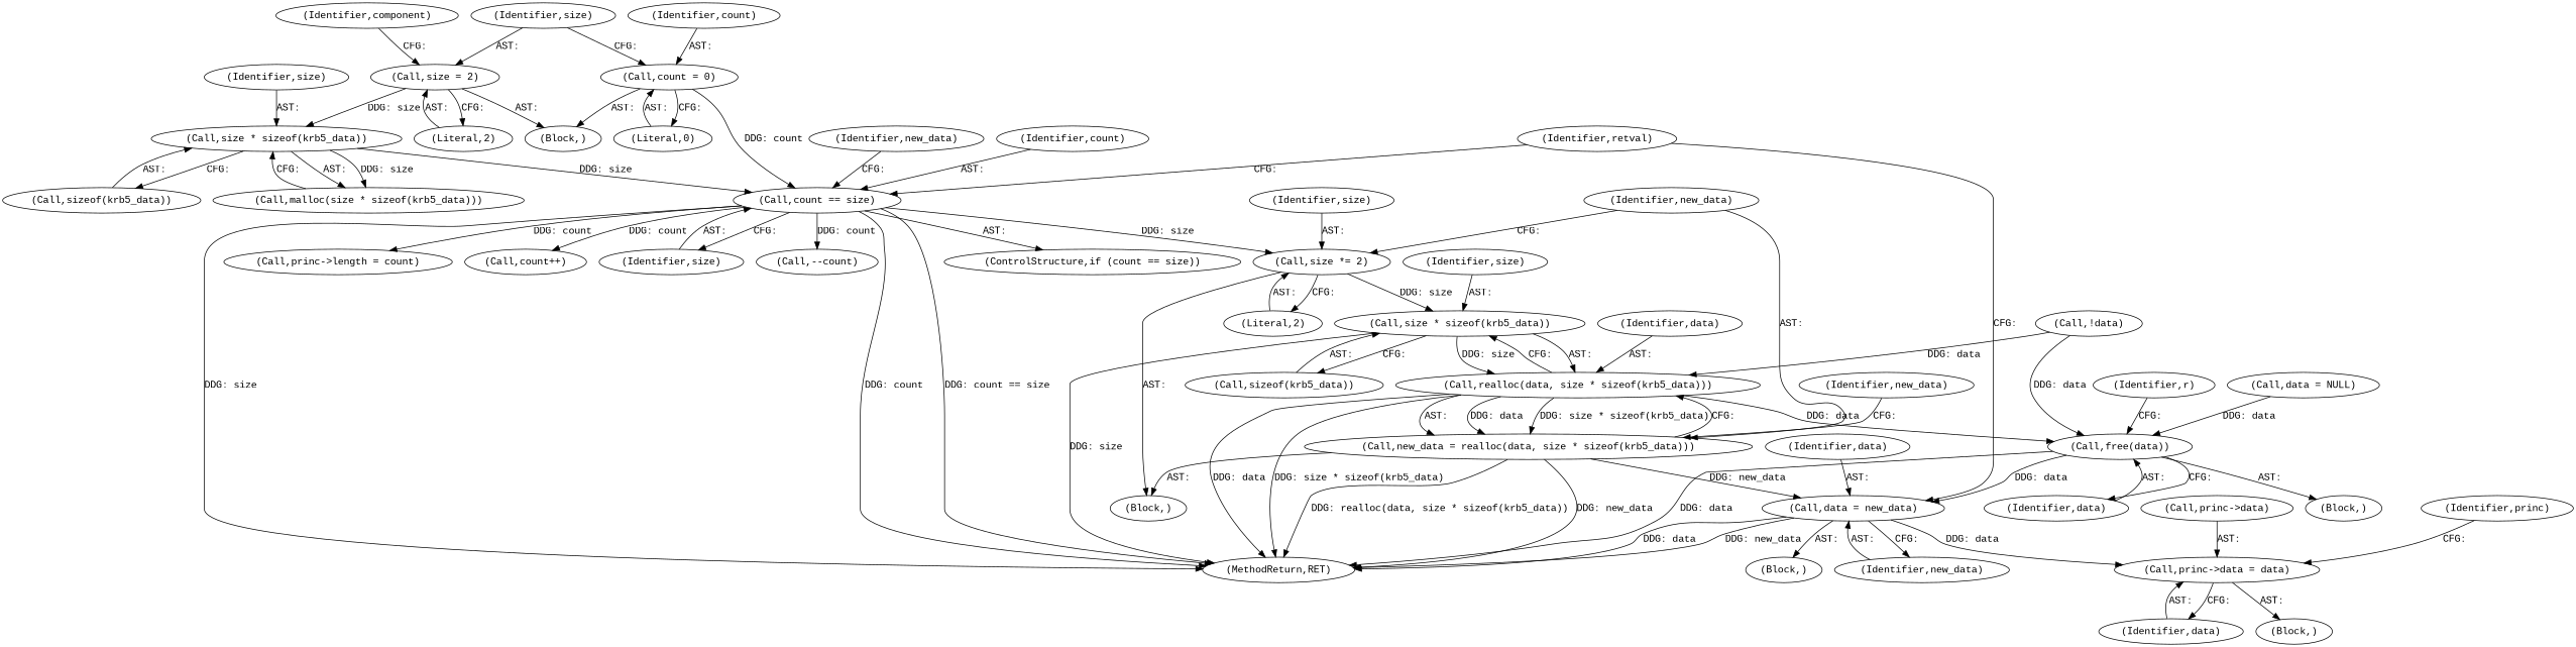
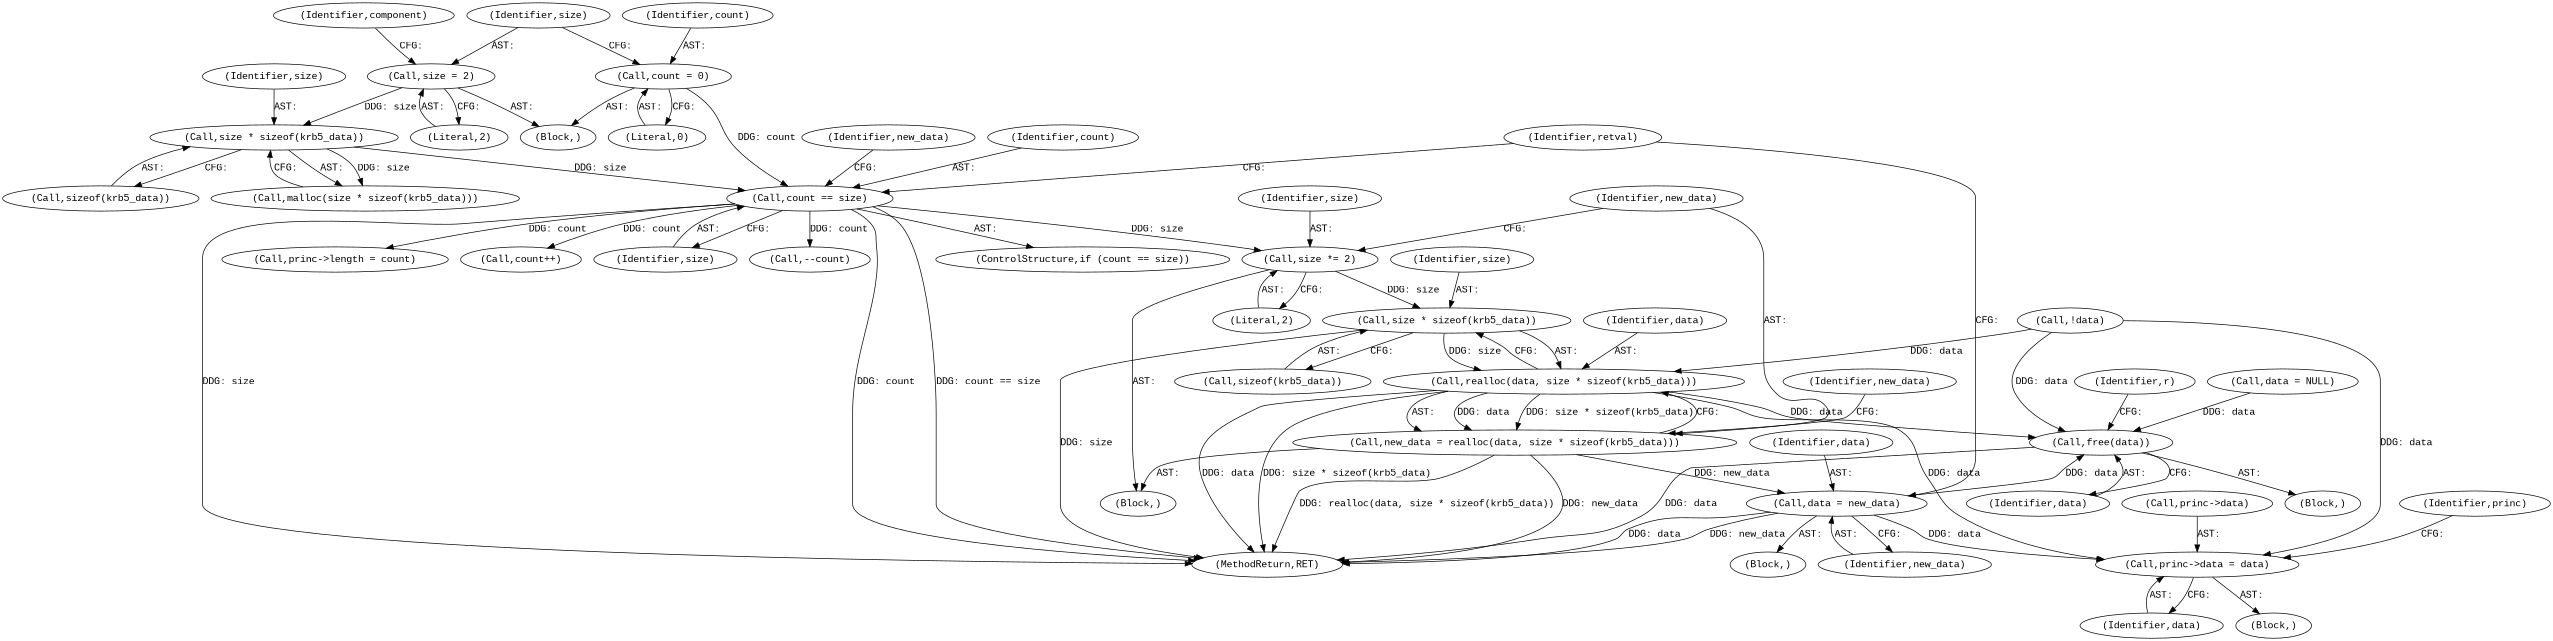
  digraph {
    fontname="Liberation Mono"
    node [fontname="Liberation Mono"]
    edge [fontname="Liberation Mono"]
    n1 [label="(Call,size * sizeof(krb5_data))"]
    n2 [label="(Call,realloc(data, size * sizeof(krb5_data)))"]
    n3 [label="(MethodReturn,RET)"]
    n4 [label="(Call,sizeof(krb5_data))"]
    n5 [label="(Call,new_data = realloc(data, size * sizeof(krb5_data)))"]
    n6 [label="(Call,princ->data = data)"]
    n7 [label="(Call,free(data))"]
    n8 [label="(Call,size *= 2)"]
    n9 [label="(Block,)"]
    n10 [label="(Literal,2)"]
    n11 [label="(Call,count == size)"]
    n12 [label="(ControlStructure,if (count == size))"]
    n13 [label="(Call,princ->length = count)"]
    n14 [label="(Call,count++)"]
    n15 [label="(Identifier,size)"]
    n16 [label="(Call,--count)"]
    n17 [label="(Call,count = 0)"]
    n18 [label="(Block,)"]
    n19 [label="(Literal,0)"]
    n20 [label="(Call,size * sizeof(krb5_data))"]
    n21 [label="(Call,sizeof(krb5_data))"]
    n22 [label="(Call,malloc(size * sizeof(krb5_data)))"]
    n23 [label="(Call,size = 2)"]
    n24 [label="(Literal,2)"]
    n25 [label="(Call,data = new_data)"]
    n26 [label="(Identifier,data)"]
    n27 [label="(Block,)"]
    n28 [label="(Identifier,data)"]
    n29 [label="(Block,)"]
    n30 [label="(Block,)"]
    n31 [label="(Identifier,new_data)"]
    n32 [label="(Identifier,size)"]
    n33 [label="(Identifier,new_data)"]
    n34 [label="(Identifier,retval)"]
    n35 [label="(Identifier,count)"]
    n36 [label="(Identifier,princ)"]
    n37 [label="(Identifier,data)"]
    n38 [label="(Identifier,size)"]
    n39 [label="(Identifier,component)"]
    n40 [label="(Identifier,r)"]
    n41 [label="(Call,!data)"]
    n42 [label="(Identifier,size)"]
    n43 [label="(Call,princ->data)"]
    n44 [label="(Identifier,new_data)"]
    n45 [label="(Identifier,size)"]
    n46 [label="(Identifier,new_data)"]
    n47 [label="(Identifier,data)"]
    n48 [label="(Call,data = NULL)"]
    n49 [label="(Identifier,count)"]
    n1 -> n2 [label="AST: "]
    n1 -> n2 [label="DDG: size"]
    n1 -> n3 [label="DDG: size"]
    n1 -> n4 [label="CFG: "]
    n2 -> n1 [label="CFG: "]
    n2 -> n3 [label="DDG: data"]
    n2 -> n3 [label="DDG: size * sizeof(krb5_data)"]
    n2 -> n5 [label="AST: "]
    n2 -> n5 [label="DDG: data"]
    n2 -> n5 [label="DDG: size * sizeof(krb5_data)"]
+   n2 -> n6 [label="DDG: data"]
    n2 -> n7 [label="DDG: data"]
    n4 -> n1 [label="AST: "]
    n5 -> n2 [label="CFG: "]
    n5 -> n3 [label="DDG: new_data"]
    n5 -> n3 [label="DDG: realloc(data, size * sizeof(krb5_data))"]
    n5 -> n9 [label="AST: "]
    n5 -> n25 [label="DDG: new_data"]
    n6 -> n26 [label="CFG: "]
    n6 -> n27 [label="AST: "]
    n7 -> n3 [label="DDG: data"]
    n7 -> n28 [label="CFG: "]
    n7 -> n29 [label="AST: "]
    n8 -> n1 [label="DDG: size"]
    n8 -> n9 [label="AST: "]
    n8 -> n10 [label="CFG: "]
    n10 -> n8 [label="AST: "]
    n11 -> n3 [label="DDG: count == size"]
    n11 -> n3 [label="DDG: size"]
    n11 -> n3 [label="DDG: count"]
    n11 -> n8 [label="DDG: size"]
    n11 -> n12 [label="AST: "]
    n11 -> n13 [label="DDG: count"]
    n11 -> n14 [label="DDG: count"]
    n11 -> n15 [label="CFG: "]
    n11 -> n16 [label="DDG: count"]
    n15 -> n11 [label="AST: "]
    n17 -> n11 [label="DDG: count"]
    n17 -> n18 [label="AST: "]
    n17 -> n19 [label="CFG: "]
    n19 -> n17 [label="AST: "]
    n20 -> n11 [label="DDG: size"]
    n20 -> n21 [label="CFG: "]
    n20 -> n22 [label="AST: "]
    n20 -> n22 [label="DDG: size"]
    n21 -> n20 [label="AST: "]
    n22 -> n20 [label="CFG: "]
    n23 -> n18 [label="AST: "]
    n23 -> n20 [label="DDG: size"]
    n23 -> n24 [label="CFG: "]
    n24 -> n23 [label="AST: "]
    n25 -> n3 [label="DDG: new_data"]
    n25 -> n3 [label="DDG: data"]
    n25 -> n6 [label="DDG: data"]
-   n7 -> n25 [label="DDG: data"]
+   n25 -> n7 [label="DDG: data"]
    n25 -> n30 [label="AST: "]
    n25 -> n31 [label="CFG: "]
    n26 -> n6 [label="AST: "]
    n28 -> n7 [label="AST: "]
    n31 -> n25 [label="AST: "]
    n32 -> n20 [label="AST: "]
    n33 -> n5 [label="CFG: "]
    n34 -> n11 [label="CFG: "]
    n34 -> n25 [label="CFG: "]
    n35 -> n17 [label="AST: "]
    n36 -> n6 [label="CFG: "]
    n37 -> n2 [label="AST: "]
    n38 -> n17 [label="CFG: "]
    n38 -> n23 [label="AST: "]
    n39 -> n23 [label="CFG: "]
    n40 -> n7 [label="CFG: "]
    n41 -> n2 [label="DDG: data"]
+   n41 -> n6 [label="DDG: data"]
    n41 -> n7 [label="DDG: data"]
    n42 -> n1 [label="AST: "]
    n43 -> n6 [label="AST: "]
    n44 -> n5 [label="AST: "]
    n44 -> n8 [label="CFG: "]
    n45 -> n8 [label="AST: "]
    n46 -> n11 [label="CFG: "]
    n47 -> n25 [label="AST: "]
    n48 -> n7 [label="DDG: data"]
    n49 -> n11 [label="AST: "]
  }
